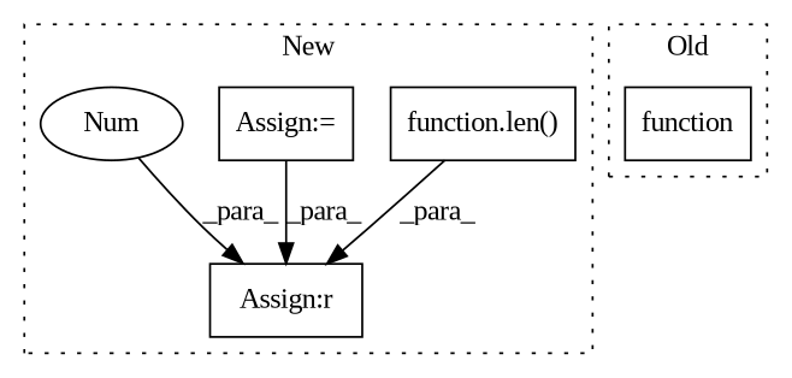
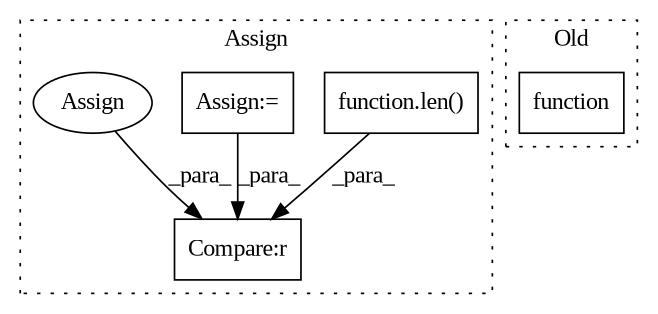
  digraph {
    fontname="Liberation Serif"
    node [fontname="Liberation Serif" shape=box]
    edge [fontname="Liberation Serif"]
    n1 [a=75 l="4,1" label="function.len()" s="3464,3472"]
    n2 [a=68 l=3 label="Assign:=" s=3323]
-   n3 [a=40 l=14 label="Assign:r" s=3464]
-   n4 [a=76 l=1 label=Num s=3477 shape=ellipse]
+   n3 [a=40 l=14 label="Compare:r" s=3464]
+   n4 [a=76 l=1 label=Assign s=3477 shape=ellipse]
    n5 [a=93 l=7 label=function s=3494]
    subgraph cluster_1 {
-     label=New
+     label=Assign
      style=dotted
      n1
      n2
      n3
      n4
    }
    subgraph cluster_2 {
      label=Old
      style=dotted
      n5
    }
    n1 -> n3 [label=_para_]
    n2 -> n3 [label=_para_]
    n4 -> n3 [label=_para_]
  }
